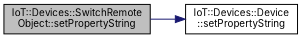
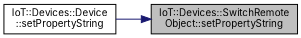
  digraph {
    rankdir=LR
    fontname=Inter
    node [color=black fontname=Inter fontsize=10 shape=record style=filled]
    n1 [fillcolor=grey75 fontcolor=black height=0.2 label="IoT::Devices::SwitchRemote\lObject::setPropertyString" width=0.4]
    n2 [fillcolor=white height=0.2 label="IoT::Devices::Device\l::setPropertyString" width=0.4]
-   n1 -> n2 [color=midnightblue fontname=Inter fontsize=10 labelfontname=Helvetica labelfontsize=10 style=solid]
+   n2 -> n1 [color=midnightblue fontname=Inter fontsize=10 labelfontname=Helvetica labelfontsize=10 style=solid]
  }
